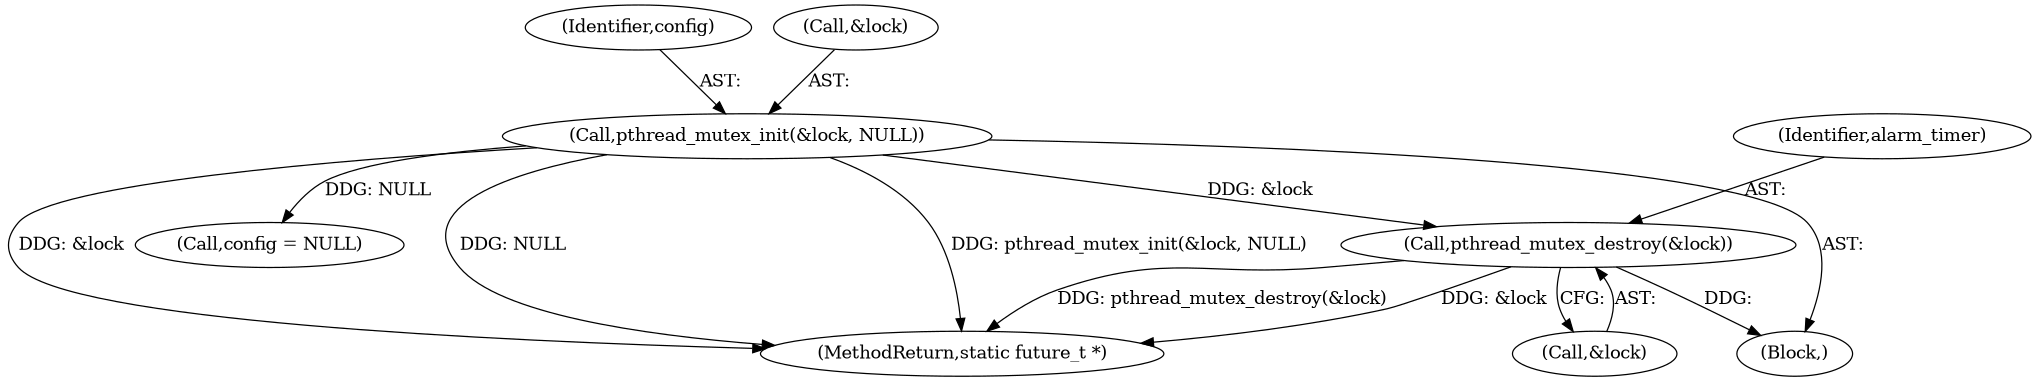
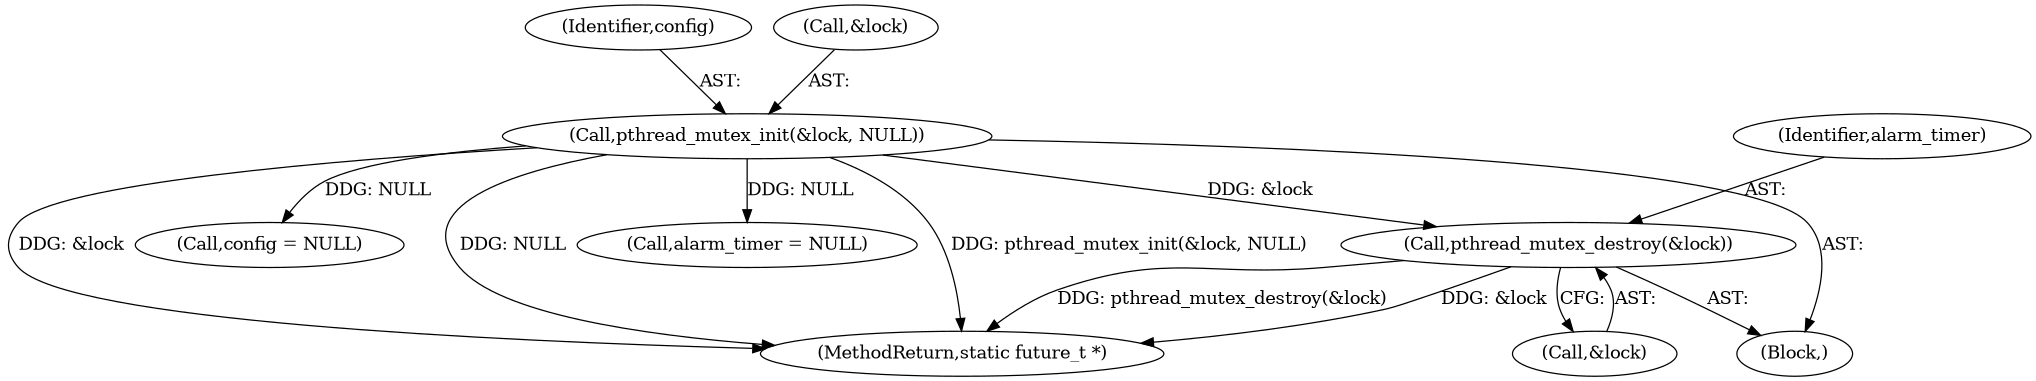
  digraph {
    n1 [label="(Call,pthread_mutex_destroy(&lock))"]
    n2 [label="(MethodReturn,static future_t *)"]
    n3 [label="(Block,)"]
    n4 [label="(Call,&lock)"]
    n5 [label="(Call,pthread_mutex_init(&lock, NULL))"]
    n6 [label="(Call,config = NULL)"]
+   n7 [label="(Call,alarm_timer = NULL)"]
    n8 [label="(Identifier,config)"]
    n9 [label="(Identifier,alarm_timer)"]
    n10 [label="(Call,&lock)"]
    n1 -> n2 [label="DDG: pthread_mutex_destroy(&lock)"]
    n1 -> n2 [label="DDG: &lock"]
-   n1 -> n3 [label="DDG: "]
+   n1 -> n3 [label="AST: "]
    n1 -> n4 [label="CFG: "]
    n4 -> n1 [label="AST: "]
    n5 -> n1 [label="DDG: &lock"]
    n5 -> n2 [label="DDG: &lock"]
    n5 -> n2 [label="DDG: NULL"]
    n5 -> n2 [label="DDG: pthread_mutex_init(&lock, NULL)"]
    n5 -> n3 [label="AST: "]
    n5 -> n6 [label="DDG: NULL"]
+   n5 -> n7 [label="DDG: NULL"]
    n8 -> n5 [label="AST: "]
    n9 -> n1 [label="AST: "]
    n10 -> n5 [label="AST: "]
  }
